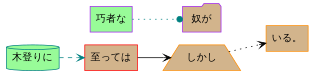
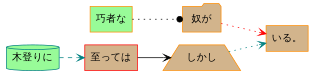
  digraph {
    fontname=Merriweather
    rankdir=LR
    node [color=darkorange fillcolor=tan fontname=Merriweather shape=box style=filled]
    edge [arrowhead=vee color=teal fontname=Merriweather style=dotted]
    n1 [label="しかし" shape=trapezium]
    n2 [label="いる。"]
    n3 [color=teal fillcolor=palegreen label="木登りに" shape=cylinder]
    n4 [color=red label="至っては"]
-   n5 [color=purple fillcolor=palegreen label="巧者な"]
-   n6 [color=purple label="奴が" shape=folder]
-   n1 -> n2 [color=black]
+   n5 [fillcolor=palegreen label="巧者な"]
+   n6 [label="奴が" shape=folder]
+   n1 -> n2
    n3 -> n4 [style=dashed]
    n4 -> n1 [color=black style=solid]
-   n5 -> n6 [arrowhead=dot]
+   n5 -> n6 [arrowhead=dot color=black]
+   n6 -> n2 [color=red]
  }
